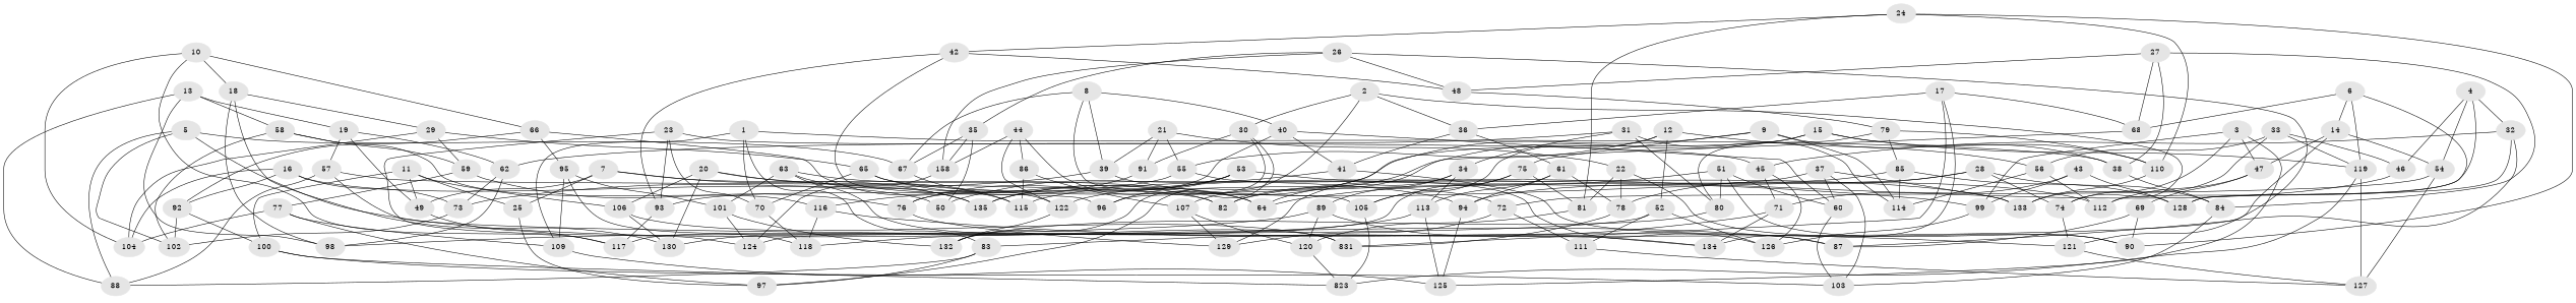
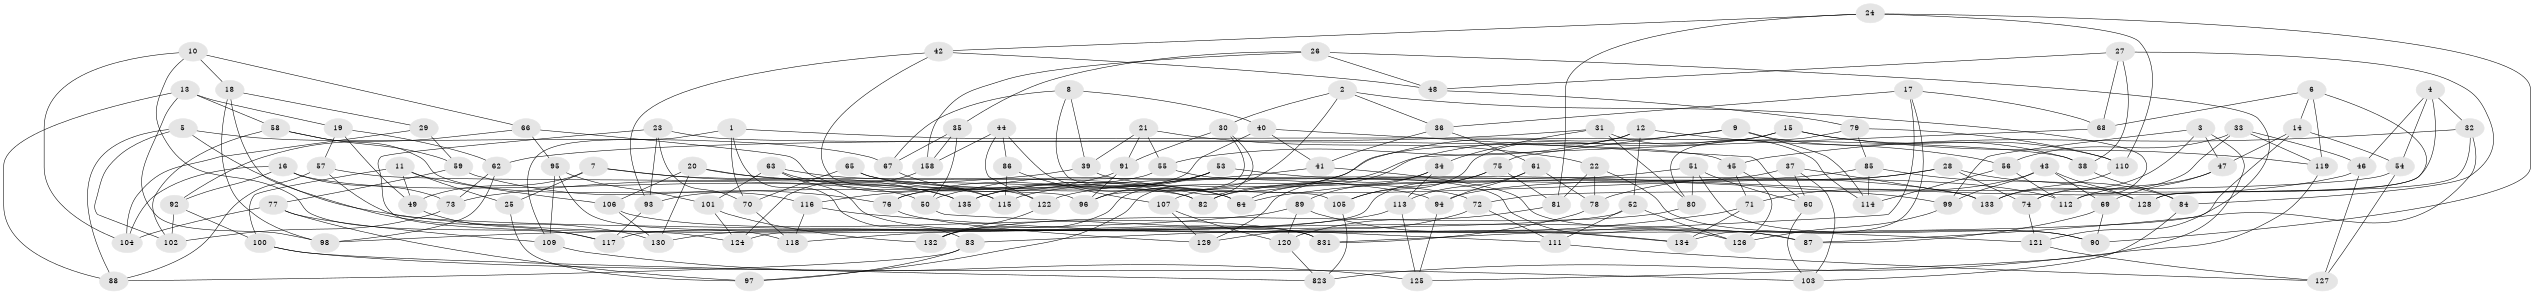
  graph {
    node [color=gray90 style=filled]
    1
    38
    70
    83
    109
    84
    118
    97
    88
    125
    2
    30
    36
    74
    91
    96
    132
    41
    61
    121
    3
    47
    99
    133
    112
    69
    126
    4
    32
    46
    54
    87
    128
    45
    82
    127
    72
    5
    67
    102
    115
    6
    14
    68
    119
    124
    n47 [label=823]
    7
    25
    49
    64
    135
    117
    8
    39
    40
    105
    73
    60
    76
    9
    75
    107
    114
    81
    129
    120
    10
    18
    66
    104
    98
    29
    130
    92
    122
    95
    11
    100
    106
    103
    n82 [label=831]
    12
    52
    55
    56
    111
    93
    13
    19
    58
    57
    62
    59
    116
    15
    110
    16
    50
    17
    134
    65
    20
    21
    22
    78
    90
    23
    71
    24
    42
    48
    86
    26
    35
    n116 [label=158]
    79
    27
    28
    94
    77
    31
    34
    80
    89
    113
    33
    37
    43
    44
    85
    51
    53
    63
    101
    1 -- 38
    1 -- 70
    1 -- 83
    1 -- 109
    38 -- 84
    70 -- 118
    83 -- 97
    83 -- 88
    109 -- 125
    84 -- 103
    2 -- 97
    2 -- 30
    2 -- 36
    2 -- 74
    30 -- 91
    30 -- 96
    30 -- 132
    36 -- 41
    36 -- 61
    74 -- 121
+   91 -- 96
    91 -- 116
    41 -- 87
    41 -- 50
    61 -- 78
    61 -- 94
    61 -- 113
    121 -- 127
    3 -- 125
    3 -- 47
    3 -- 99
    3 -- 133
    47 -- 112
    47 -- 69
    99 -- 126
    69 -- 87
    69 -- 90
    4 -- 112
    4 -- 32
    4 -- 46
    4 -- 54
    32 -- 87
    32 -- 128
    32 -- 45
    46 -- 82
-   119 -- 127
+   46 -- 127
    54 -- 127
    54 -- 72
    45 -- 126
    45 -- 71
    72 -- 129
    72 -- 111
    5 -- 88
    5 -- 87
    5 -- 67
    5 -- 102
    67 -- 115
    6 -- 128
    6 -- 14
    6 -- 68
    6 -- 119
    14 -- 47
    14 -- 54
    14 -- 124
    68 -- 82
    119 -- n47
    7 -- 25
    7 -- 49
    7 -- 64
    7 -- 135
    25 -- 97
    49 -- 117
    8 -- 67
    8 -- 39
    8 -- 40
    8 -- 105
    39 -- 112
    39 -- 73
    40 -- 41
    40 -- 60
    40 -- 76
    105 -- n47
    73 -- 102
    60 -- 103
    76 -- 129
    9 -- 38
    9 -- 75
    9 -- 107
    9 -- 114
    75 -- 117
    75 -- 105
    75 -- 81
    107 -- 129
    107 -- 120
    81 -- 120
    120 -- n47
    10 -- 117
    10 -- 18
    10 -- 66
    10 -- 104
    18 -- 98
    18 -- 29
    18 -- 130
    66 -- 92
    66 -- 122
    66 -- 95
    29 -- 104
    29 -- 59
-   29 -- 65
    92 -- 102
    92 -- 100
    122 -- 132
    95 -- 109
    95 -- 118
    95 -- 101
    11 -- 25
    11 -- 49
    11 -- 100
    11 -- 106
    100 -- n47
    100 -- 103
    106 -- 130
    106 -- n82
    12 -- 105
    12 -- 52
    12 -- 55
    12 -- 56
    52 -- 126
    52 -- 130
    52 -- 111
    55 -- 126
    55 -- 93
    56 -- 112
    56 -- 114
    111 -- 127
    93 -- 117
    13 -- 88
    13 -- 98
    13 -- 19
    13 -- 58
    19 -- 49
    19 -- 57
    19 -- 62
    58 -- 102
    58 -- 59
    58 -- 116
    57 -- 88
    57 -- 82
    57 -- 134
    62 -- 73
    62 -- 98
    59 -- 76
    59 -- 77
    116 -- 118
    116 -- 121
    15 -- 119
    15 -- 64
    15 -- 135
    15 -- 110
    110 -- 133
    16 -- 73
    16 -- 104
    16 -- 92
    16 -- 50
+   50 -- 111
    17 -- 36
    17 -- 68
    17 -- n82
    17 -- 134
    65 -- 70
    65 -- 82
    65 -- 72
    20 -- 99
    20 -- 115
    20 -- 130
    20 -- 106
    21 -- 91
    21 -- 39
    21 -- 55
    21 -- 22
    22 -- 81
    22 -- 78
    22 -- 90
    78 -- n82
    23 -- 70
    23 -- 45
    23 -- 124
    23 -- 93
    71 -- 83
    71 -- 134
    24 -- 81
    24 -- 110
    24 -- 90
    24 -- 42
    42 -- 96
    42 -- 93
    42 -- 48
    48 -- 79
    86 -- 115
    86 -- 107
    26 -- 121
    26 -- 48
    26 -- 35
    26 -- n116
    35 -- 67
    35 -- 50
    35 -- n116
    n116 -- 124
    79 -- 110
    79 -- 80
    79 -- 85
    27 -- 38
    27 -- 84
    27 -- 68
    27 -- 48
    28 -- 84
    28 -- 74
    28 -- 78
    28 -- 94
    94 -- 125
    77 -- 109
    77 -- 97
    77 -- 104
    31 -- 114
    31 -- 62
    31 -- 34
    31 -- 80
    34 -- 129
    34 -- 89
    34 -- 113
    80 -- 132
    89 -- 120
    89 -- 98
    89 -- 134
    113 -- 118
    113 -- 125
    33 -- 74
    33 -- 46
    33 -- 119
    33 -- 56
    37 -- 133
    37 -- 115
    37 -- 60
    37 -- 103
    43 -- 99
+   43 -- 69
    43 -- 128
    43 -- 71
    44 -- 64
    44 -- 122
    44 -- 86
    44 -- n116
    85 -- 128
    85 -- 114
    85 -- 122
    51 -- 64
    51 -- 60
    51 -- 90
    51 -- 80
    53 -- 96
    53 -- 133
    53 -- 135
    53 -- 76
    63 -- 135
    63 -- n82
    63 -- 94
    63 -- 101
    101 -- 132
    101 -- 124
  }
